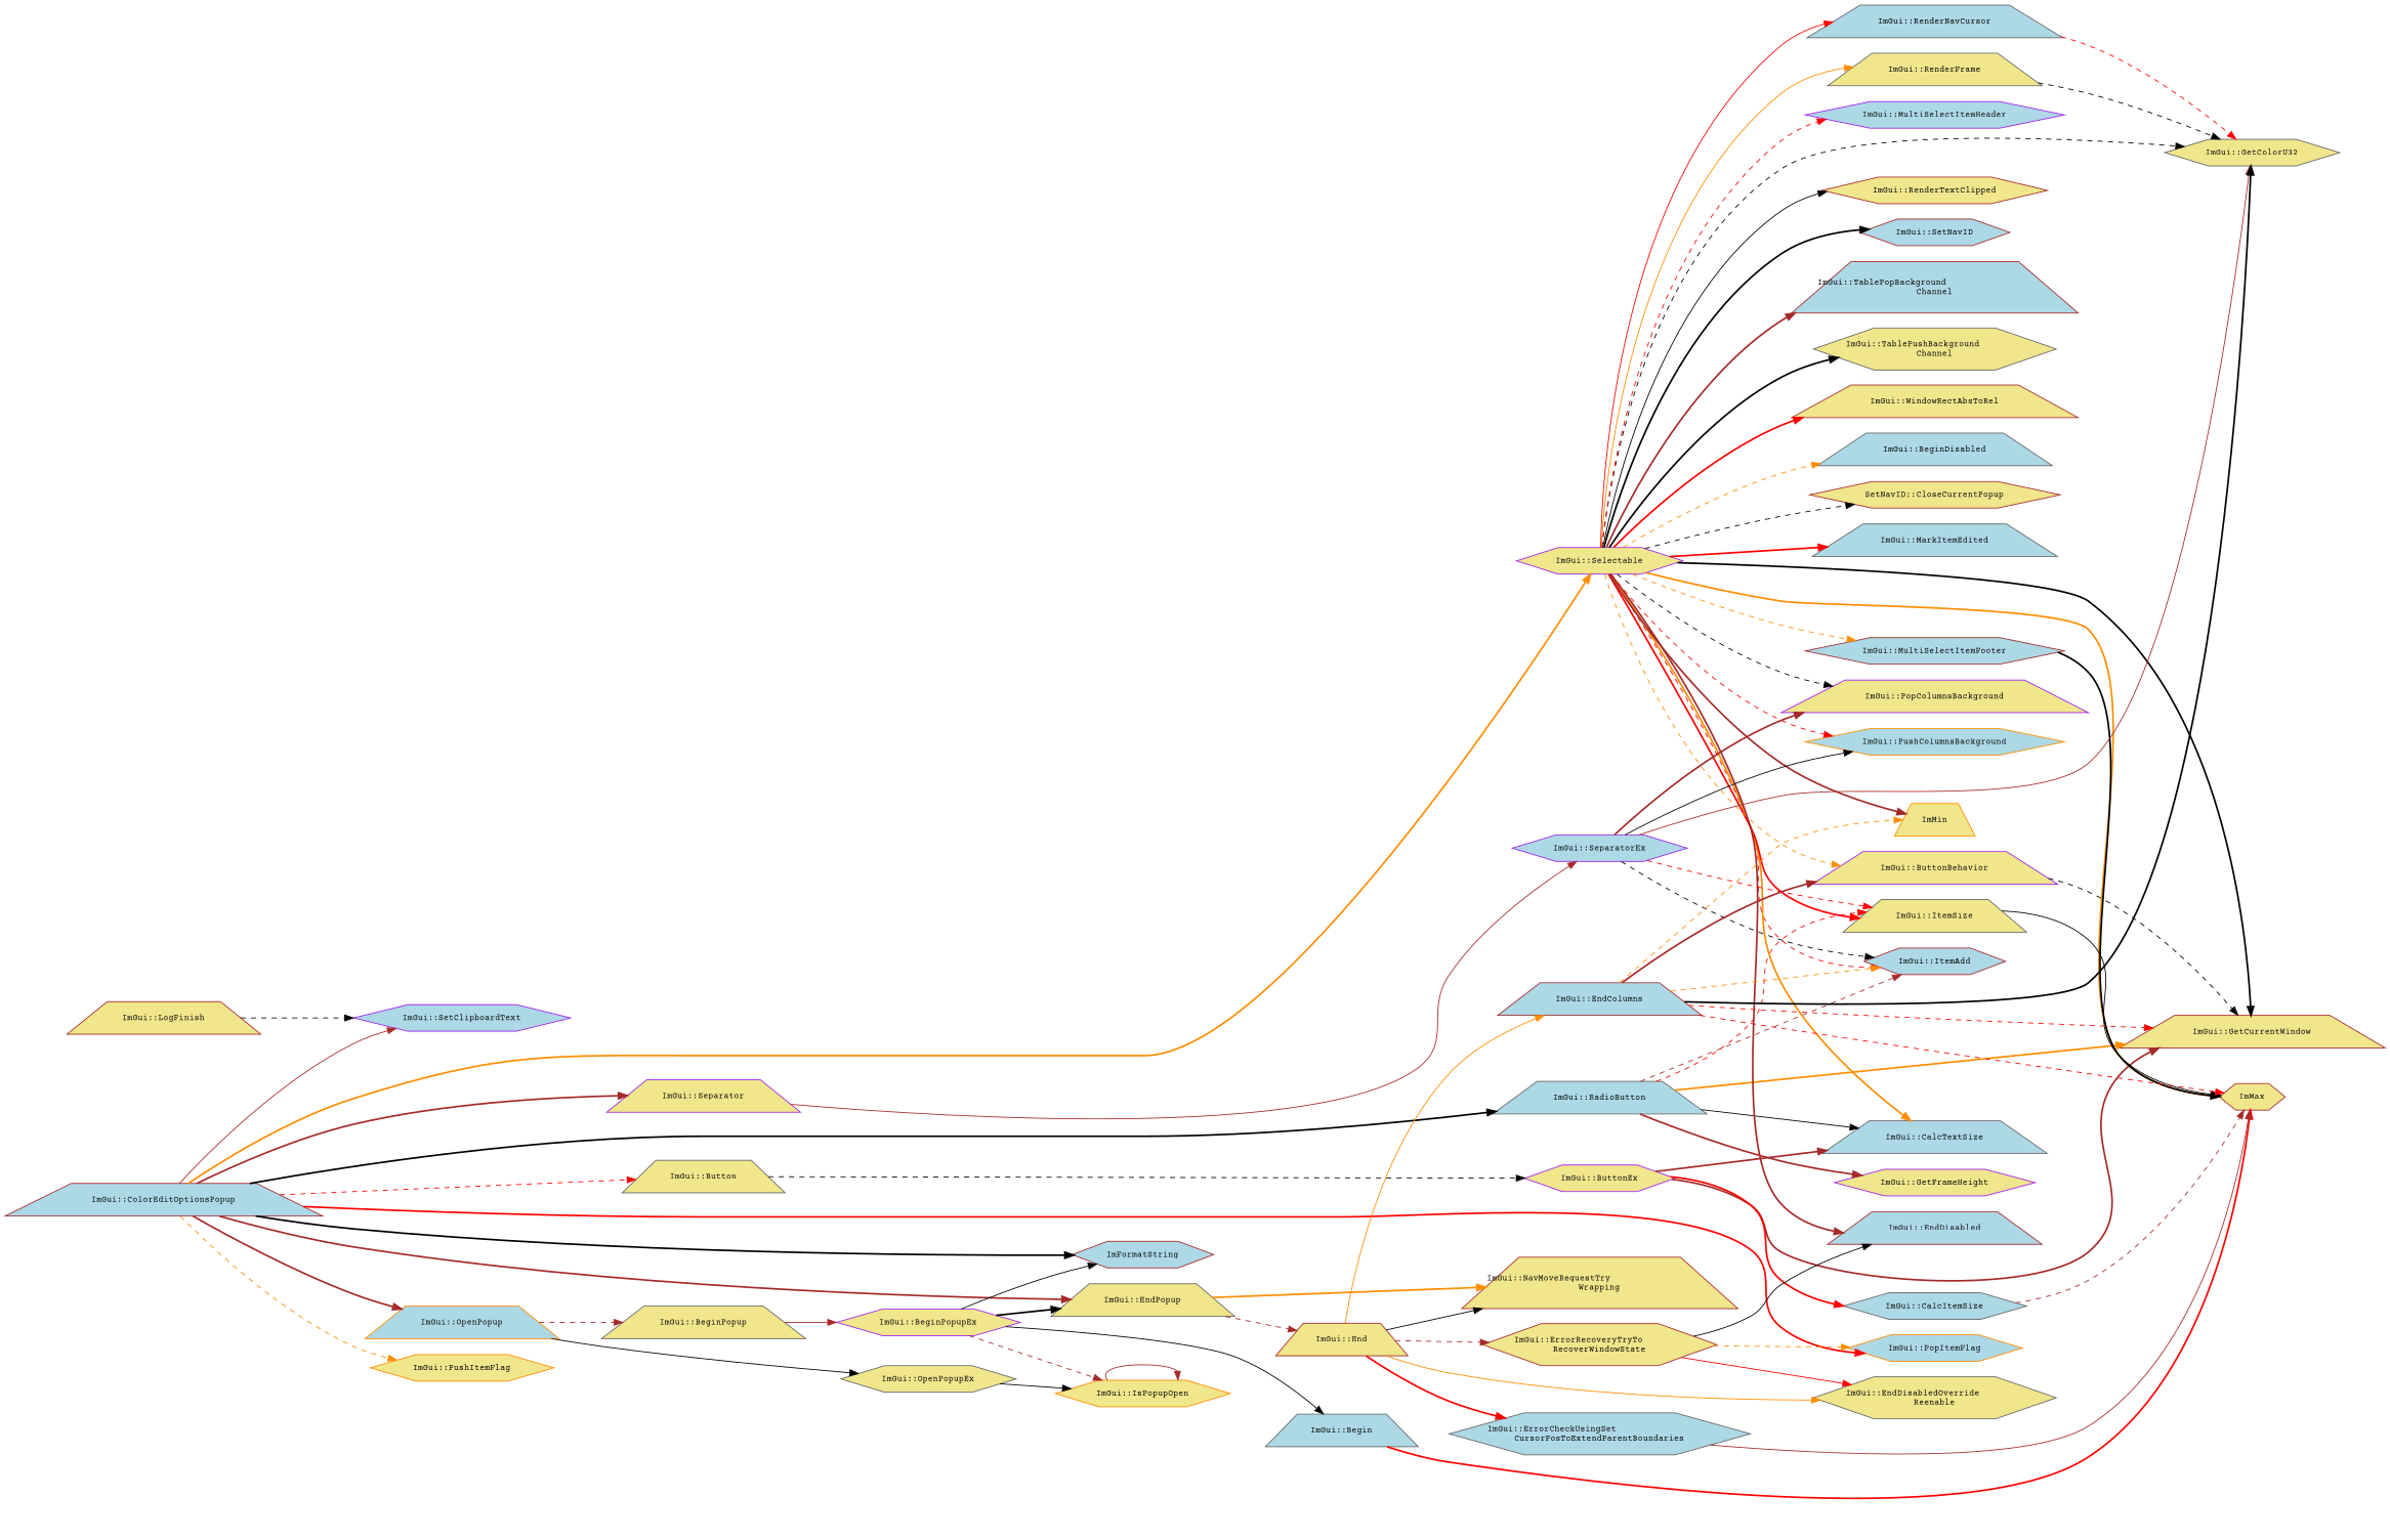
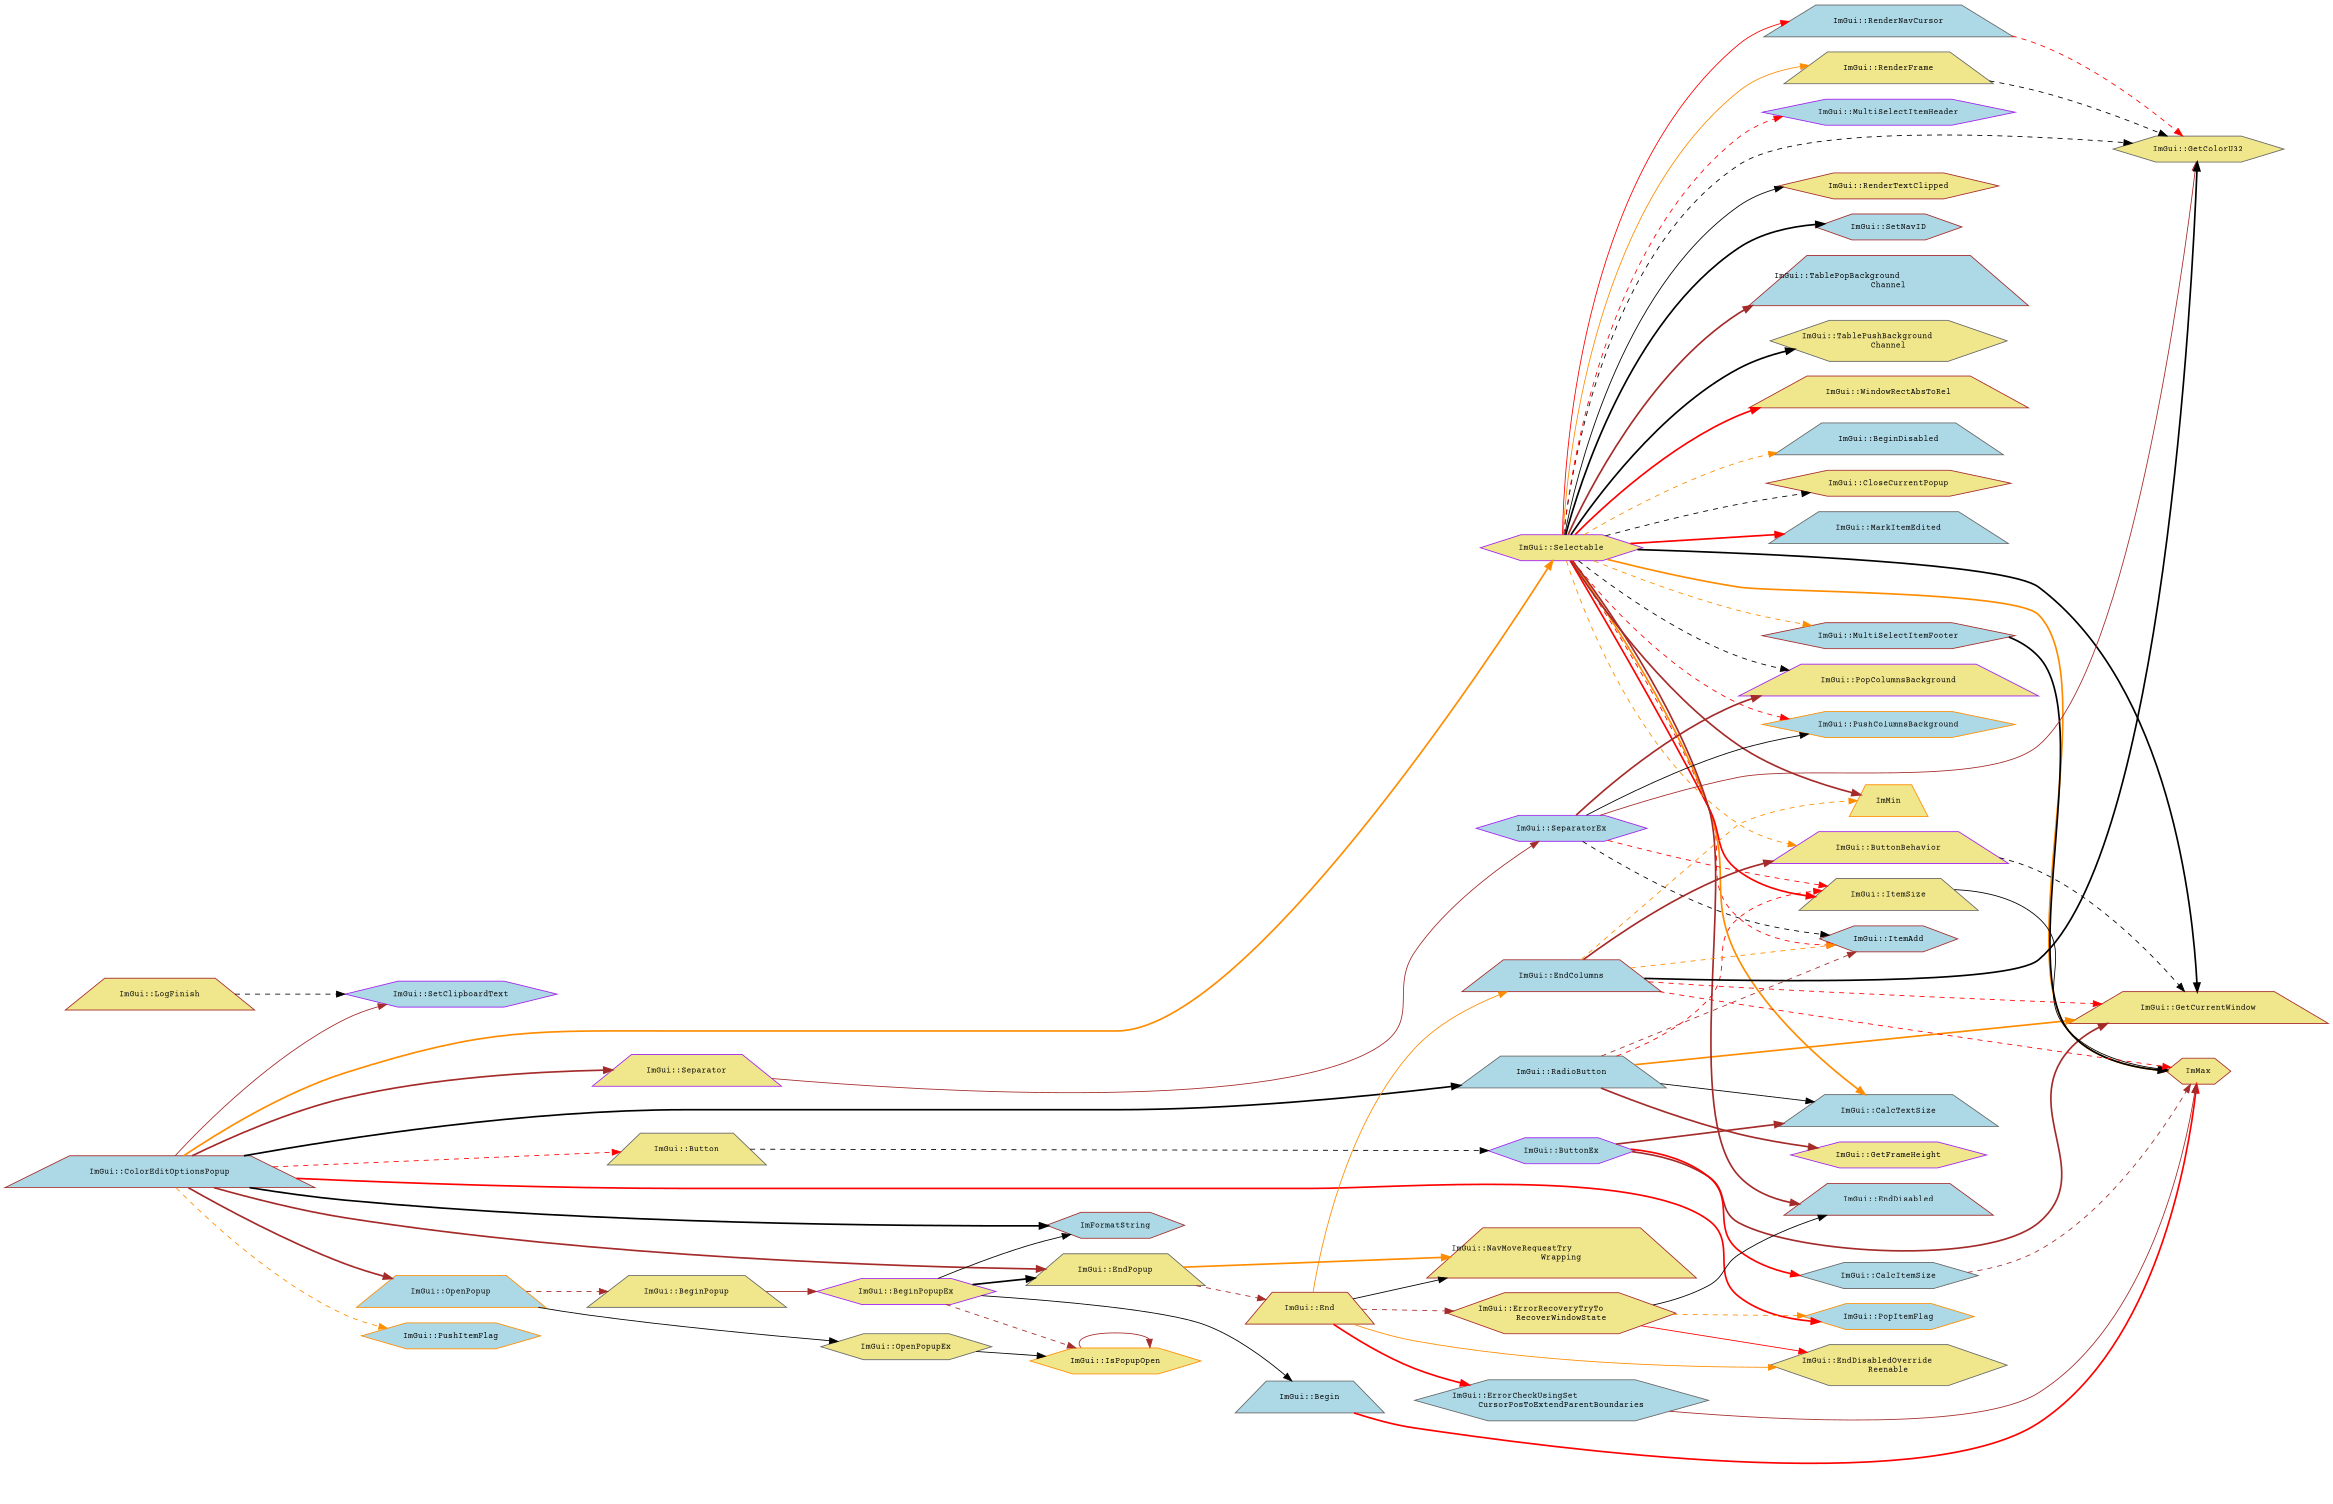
  digraph {
    fontname="Courier Prime"
    rankdir=LR
    node [color=brown fillcolor=khaki fontname="Courier Prime" fontsize=10 shape=trapezium style=filled]
    edge [color=black fontname="Courier Prime" fontsize=10 labelfontname=Helvetica labelfontsize=10 style=bold]
    n1 [fillcolor=lightblue fontcolor=black height=0.2 label="ImGui::ColorEditOptionsPopup" width=0.4]
    n2 [color=gray40 height=0.2 label="ImGui::EndPopup" width=0.4]
    n3 [color=darkorange fillcolor=lightblue height=0.2 label="ImGui::PopItemFlag" shape=hexagon width=0.4]
    n4 [color=purple fillcolor=lightblue height=0.2 label="ImGui::SetClipboardText" shape=hexagon width=0.4]
    n5 [fillcolor=lightblue height=0.2 label=ImFormatString shape=hexagon width=0.4]
    n6 [color=gray40 height=0.2 label="ImGui::Button" width=0.4]
    n7 [color=darkorange fillcolor=lightblue height=0.2 label="ImGui::OpenPopup" width=0.4]
-   n8 [color=darkorange height=0.2 label="ImGui::PushItemFlag" shape=hexagon width=0.4]
+   n8 [color=darkorange fillcolor=lightblue height=0.2 label="ImGui::PushItemFlag" shape=hexagon width=0.4]
    n9 [color=gray40 fillcolor=lightblue height=0.2 label="ImGui::RadioButton" width=0.4]
    n10 [color=purple height=0.2 label="ImGui::Selectable" shape=hexagon width=0.4]
    n11 [color=purple height=0.2 label="ImGui::Separator" width=0.4]
    n12 [color=gray40 height=0.2 label="ImGui::BeginPopup" width=0.4]
    n13 [color=purple height=0.2 label="ImGui::BeginPopupEx" shape=hexagon width=0.4]
    n14 [height=0.2 label="ImGui::End" width=0.4]
    n15 [height=0.2 label="ImGui::NavMoveRequestTry\lWrapping" width=0.4]
-   n16 [color=purple height=0.2 label="ImGui::ButtonEx" shape=hexagon width=0.4]
+   n16 [color=purple fillcolor=lightblue height=0.2 label="ImGui::ButtonEx" shape=hexagon width=0.4]
    n17 [color=gray40 height=0.2 label="ImGui::OpenPopupEx" shape=hexagon width=0.4]
    n18 [height=0.2 label="ImGui::GetCurrentWindow" width=0.4]
    n19 [fillcolor=lightblue height=0.2 label="ImGui::ItemAdd" shape=hexagon width=0.4]
    n20 [color=gray40 fillcolor=lightblue height=0.2 label="ImGui::CalcTextSize" width=0.4]
    n21 [color=purple height=0.2 label="ImGui::GetFrameHeight" shape=hexagon width=0.4]
    n22 [color=gray40 height=0.2 label="ImGui::ItemSize" width=0.4]
    n23 [height=0.2 label=ImMax shape=hexagon width=0.4]
    n24 [color=purple height=0.2 label="ImGui::ButtonBehavior" width=0.4]
    n25 [color=gray40 height=0.2 label="ImGui::GetColorU32" shape=hexagon width=0.4]
    n26 [color=darkorange height=0.2 label=ImMin width=0.4]
    n27 [fillcolor=lightblue height=0.2 label="ImGui::EndDisabled" width=0.4]
    n28 [color=gray40 fillcolor=lightblue height=0.2 label="ImGui::BeginDisabled" width=0.4]
-   n29 [height=0.2 label="SetNavID::CloseCurrentPopup" shape=hexagon width=0.4]
+   n29 [height=0.2 label="ImGui::CloseCurrentPopup" shape=hexagon width=0.4]
    n30 [color=gray40 fillcolor=lightblue height=0.2 label="ImGui::MarkItemEdited" width=0.4]
    n31 [fillcolor=lightblue height=0.2 label="ImGui::MultiSelectItemFooter" shape=hexagon width=0.4]
    n32 [color=purple fillcolor=lightblue height=0.2 label="ImGui::MultiSelectItemHeader" shape=hexagon width=0.4]
    n33 [color=purple height=0.2 label="ImGui::PopColumnsBackground" width=0.4]
    n34 [color=darkorange fillcolor=lightblue height=0.2 label="ImGui::PushColumnsBackground" shape=hexagon width=0.4]
    n35 [color=gray40 height=0.2 label="ImGui::RenderFrame" width=0.4]
    n36 [color=gray40 fillcolor=lightblue height=0.2 label="ImGui::RenderNavCursor" width=0.4]
    n37 [height=0.2 label="ImGui::RenderTextClipped" shape=hexagon width=0.4]
    n38 [fillcolor=lightblue height=0.2 label="ImGui::SetNavID" shape=hexagon width=0.4]
    n39 [fillcolor=lightblue height=0.2 label="ImGui::TablePopBackground\lChannel" width=0.4]
    n40 [color=gray40 height=0.2 label="ImGui::TablePushBackground\lChannel" shape=hexagon width=0.4]
    n41 [height=0.2 label="ImGui::WindowRectAbsToRel" width=0.4]
    n42 [color=purple fillcolor=lightblue height=0.2 label="ImGui::SeparatorEx" shape=hexagon width=0.4]
    n43 [color=gray40 fillcolor=lightblue height=0.2 label="ImGui::Begin" width=0.4]
    n44 [color=darkorange height=0.2 label="ImGui::IsPopupOpen" shape=hexagon width=0.4]
    n45 [fillcolor=lightblue height=0.2 label="ImGui::EndColumns" width=0.4]
    n46 [color=gray40 height=0.2 label="ImGui::EndDisabledOverride\lReenable" shape=hexagon width=0.4]
    n47 [color=gray40 fillcolor=lightblue height=0.2 label="ImGui::ErrorCheckUsingSet\lCursorPosToExtendParentBoundaries" shape=hexagon width=0.4]
    n48 [height=0.2 label="ImGui::ErrorRecoveryTryTo\lRecoverWindowState" shape=hexagon width=0.4]
    n49 [height=0.2 label="ImGui::LogFinish" width=0.4]
    n50 [color=gray40 fillcolor=lightblue height=0.2 label="ImGui::CalcItemSize" shape=hexagon width=0.4]
    n1 -> n2 [color=brown]
    n1 -> n3 [color=red]
    n1 -> n4 [color=brown style=solid]
    n1 -> n5
    n1 -> n6 [color=red style=dashed]
    n1 -> n7 [color=brown]
    n1 -> n8 [color=darkorange style=dashed]
    n1 -> n9
    n1 -> n10 [color=darkorange]
    n1 -> n11 [color=brown]
    n2 -> n14 [color=brown style=dashed]
    n2 -> n15 [color=darkorange]
    n6 -> n16 [style=dashed]
    n7 -> n12 [color=brown style=dashed]
    n7 -> n17 [style=solid]
    n9 -> n18 [color=darkorange]
    n9 -> n19 [color=brown style=dashed]
    n9 -> n20 [style=solid]
    n9 -> n21 [color=brown]
    n9 -> n22 [color=red style=dashed]
    n10 -> n18
    n10 -> n19 [color=red style=dashed]
    n10 -> n20 [color=darkorange]
    n10 -> n22 [color=red]
    n10 -> n23 [color=darkorange]
    n10 -> n24 [color=darkorange style=dashed]
    n10 -> n25 [style=dashed]
    n10 -> n26 [color=brown]
    n10 -> n27 [color=brown]
    n10 -> n28 [color=darkorange style=dashed]
    n10 -> n29 [style=dashed]
    n10 -> n30 [color=red]
    n10 -> n31 [color=darkorange style=dashed]
    n10 -> n32 [color=red style=dashed]
    n10 -> n33 [style=dashed]
    n10 -> n34 [color=red style=dashed]
    n10 -> n35 [color=darkorange style=solid]
    n10 -> n36 [color=red style=solid]
    n10 -> n37 [style=solid]
    n10 -> n38
    n10 -> n39 [color=brown]
    n10 -> n40
    n10 -> n41 [color=red]
    n11 -> n42 [color=brown style=solid]
    n12 -> n13 [color=brown style=solid]
    n13 -> n2
    n13 -> n5 [style=solid]
    n13 -> n43 [style=solid]
    n13 -> n44 [color=brown style=dashed]
    n14 -> n15 [style=solid]
    n14 -> n45 [color=darkorange style=solid]
    n14 -> n46 [color=darkorange style=solid]
    n14 -> n47 [color=red]
    n14 -> n48 [color=brown style=dashed]
    n16 -> n18 [color=brown]
    n16 -> n20 [color=brown]
    n16 -> n50 [color=red]
    n17 -> n44 [style=solid]
    n22 -> n23 [style=solid]
    n24 -> n18 [style=dashed]
    n31 -> n23
    n35 -> n25 [style=dashed]
    n36 -> n25 [color=red style=dashed]
    n42 -> n19 [style=dashed]
    n42 -> n22 [color=red style=dashed]
    n42 -> n25 [color=brown style=solid]
    n42 -> n33 [color=brown]
    n42 -> n34 [style=solid]
    n43 -> n23 [color=red]
    n44 -> n44 [color=brown style=solid]
    n45 -> n18 [color=red style=dashed]
    n45 -> n19 [color=darkorange style=dashed]
    n45 -> n23 [color=red style=dashed]
    n45 -> n24 [color=brown]
    n45 -> n25
    n45 -> n26 [color=darkorange style=dashed]
    n47 -> n23 [color=brown style=solid]
    n48 -> n3 [color=darkorange style=dashed]
    n48 -> n27 [style=solid]
    n48 -> n46 [color=red style=solid]
    n49 -> n4 [style=dashed]
    n50 -> n23 [color=brown style=dashed]
  }
